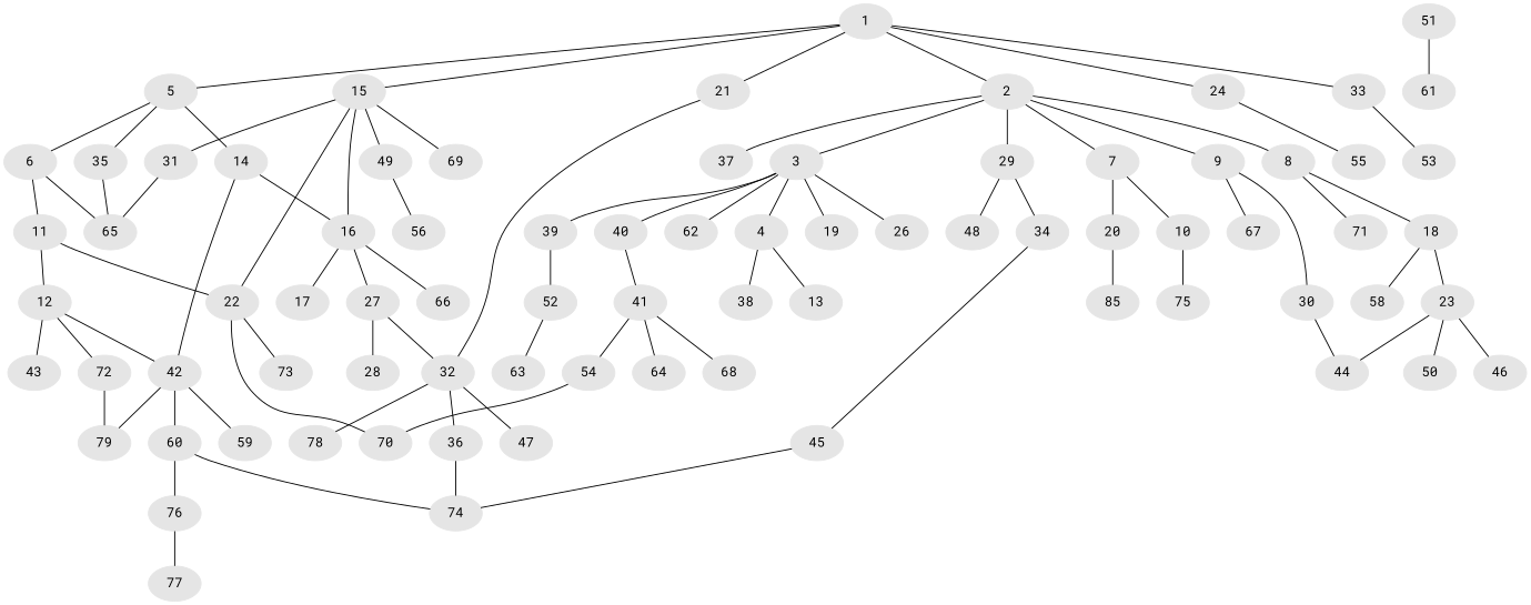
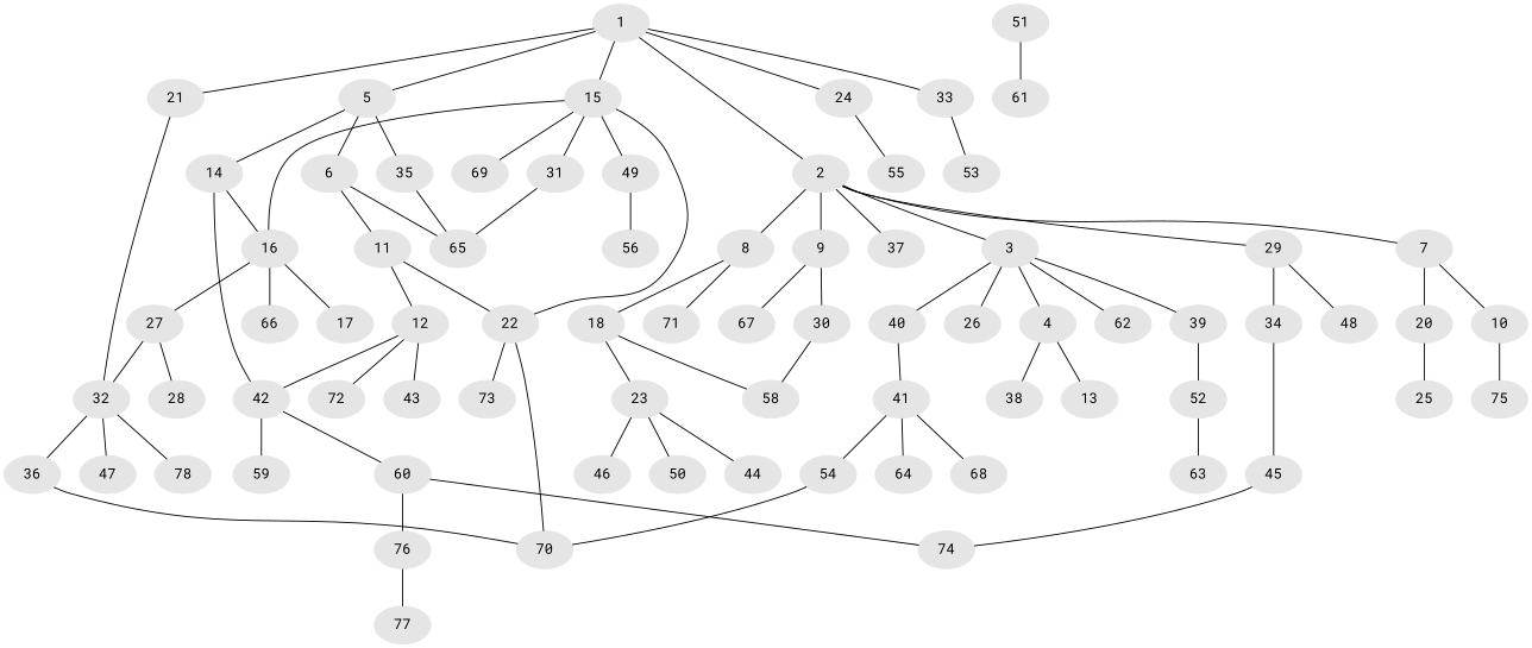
  graph {
    fontname="Roboto Mono"
    node [color=gray90 fontname="Roboto Mono" style=filled]
    edge [fontname="Roboto Mono"]
    1
    2
    5
    15
    21
    24
    33
    3
    7
    8
    9
    29
    37
    6
    14
    35
    22
    16
    31
    49
    69
    32
    55
    53
    4
-   19
    26
    39
    40
    62
    10
    20
    18
    71
    30
    67
    34
    48
    13
    38
    52
    41
    11
    65
    42
    12
    75
-   25 [label=85]
+   25
    23
    58
    44
    43
    72
    70
    73
    36
    47
    78
-   79
    17
    27
    66
    59
    60
    56
    28
    46
    50
    45
    74
    63
    54
    64
    68
    76
    51
    61
    77
    1 -- 2
    1 -- 5
    1 -- 15
    1 -- 21
    1 -- 24
    1 -- 33
    2 -- 3
    2 -- 7
    2 -- 8
    2 -- 9
    2 -- 29
    2 -- 37
    5 -- 6
    5 -- 14
    5 -- 35
    15 -- 22
    15 -- 16
    15 -- 31
    15 -- 49
    15 -- 69
    21 -- 32
    24 -- 55
    33 -- 53
    3 -- 4
-   3 -- 19
    3 -- 26
    3 -- 39
    3 -- 40
    3 -- 62
    7 -- 10
    7 -- 20
    8 -- 18
    8 -- 71
    9 -- 30
    9 -- 67
    29 -- 34
    29 -- 48
    6 -- 11
    6 -- 65
    14 -- 16
    14 -- 42
    35 -- 65
    22 -- 70
    22 -- 73
    16 -- 17
    16 -- 27
    16 -- 66
    31 -- 65
    49 -- 56
    32 -- 36
    32 -- 47
    32 -- 78
    4 -- 13
    4 -- 38
    39 -- 52
    40 -- 41
    10 -- 75
    20 -- 25
    18 -- 23
    18 -- 58
-   30 -- 44
+   30 -- 58
    34 -- 45
    52 -- 63
    41 -- 54
    41 -- 64
    41 -- 68
    11 -- 22
    11 -- 12
-   42 -- 79
    42 -- 59
    42 -- 60
    12 -- 42
    12 -- 43
    12 -- 72
    23 -- 44
    23 -- 46
    23 -- 50
-   72 -- 79
-   36 -- 74
+   36 -- 70
    27 -- 32
    27 -- 28
    60 -- 74
    60 -- 76
    45 -- 74
    54 -- 70
    76 -- 77
    51 -- 61
  }
